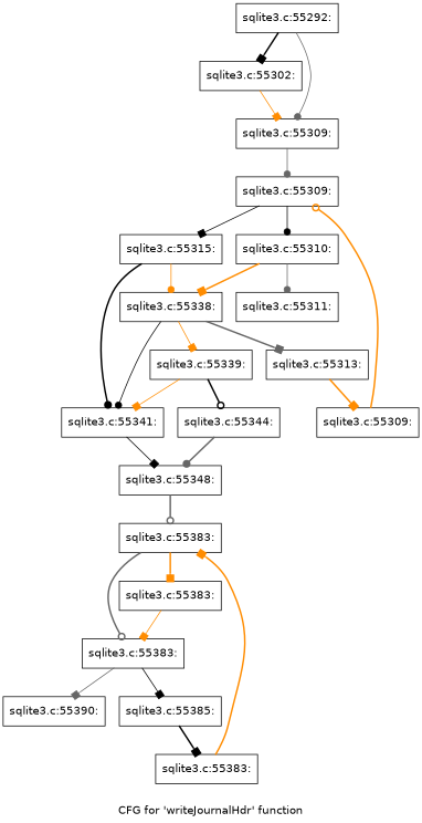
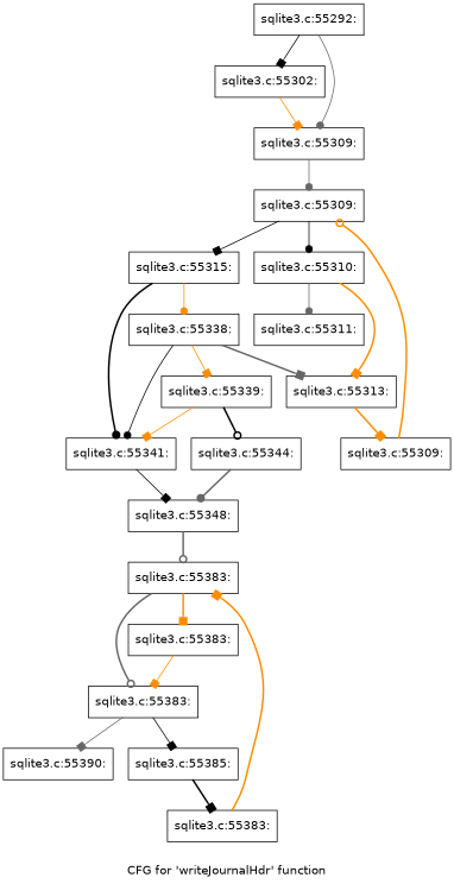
  digraph {
    fontname="DejaVu Sans"
    label="CFG for 'writeJournalHdr' function"
    node [fontname="DejaVu Sans" shape=record]
    edge [arrowhead=box color=darkorange fontname="DejaVu Sans" style=solid]
    n1 [label="{sqlite3.c:55292:}"]
    n2 [label="{sqlite3.c:55302:}"]
    n3 [label="{sqlite3.c:55309:}"]
    n4 [label="{sqlite3.c:55309:}"]
    n5 [label="{sqlite3.c:55310:}"]
    n6 [label="{sqlite3.c:55315:}"]
    n7 [label="{sqlite3.c:55311:}"]
    n8 [label="{sqlite3.c:55313:}"]
    n9 [label="{sqlite3.c:55341:}"]
    n10 [label="{sqlite3.c:55338:}"]
    n11 [label="{sqlite3.c:55309:}"]
    n12 [label="{sqlite3.c:55348:}"]
    n13 [label="{sqlite3.c:55339:}"]
    n14 [label="{sqlite3.c:55383:}"]
    n15 [label="{sqlite3.c:55344:}"]
    n16 [label="{sqlite3.c:55383:}"]
    n17 [label="{sqlite3.c:55383:}"]
    n18 [label="{sqlite3.c:55385:}"]
    n19 [label="{sqlite3.c:55390:}"]
    n20 [label="{sqlite3.c:55383:}"]
-   n1 -> n2 [color=black style=bold]
+   n1 -> n2 [color=black]
    n1 -> n3 [arrowhead=dot color=gray40]
    n2 -> n3
    n3 -> n4 [arrowhead=dot color=gray40]
    n4 -> n5 [arrowhead=dot color=black]
    n4 -> n6 [color=black]
    n5 -> n7 [arrowhead=dot color=gray40]
-   n5 -> n10 [style=bold]
+   n5 -> n8 [style=bold]
    n6 -> n9 [arrowhead=dot color=black style=bold]
    n6 -> n10 [arrowhead=dot]
    n8 -> n11 [style=bold]
    n9 -> n12 [color=black]
    n10 -> n8 [color=gray40 style=bold]
    n10 -> n9 [arrowhead=dot color=black]
    n10 -> n13
    n11 -> n4 [arrowhead=odot style=bold]
    n12 -> n14 [arrowhead=odot color=gray40 style=bold]
    n13 -> n9
    n13 -> n15 [arrowhead=odot color=black style=bold]
    n14 -> n16 [style=bold]
    n14 -> n17 [arrowhead=odot color=gray40 style=bold]
    n15 -> n12 [arrowhead=dot color=gray40 style=bold]
    n16 -> n17
    n17 -> n18 [color=black]
    n17 -> n19 [color=gray40]
    n18 -> n20 [color=black style=bold]
    n20 -> n14 [style=bold]
  }
